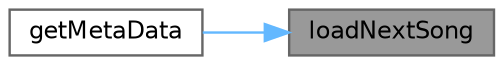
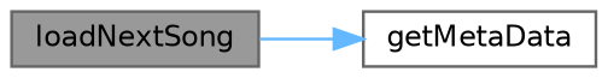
  digraph {
    rankdir=LR
    node [fontname=Helvetica fontsize=10 shape=box style=filled]
    n1 [color=gray40 fillcolor=grey60 fontcolor=black height=0.2 label=loadNextSong width=0.4]
    n2 [color=grey40 fillcolor=white height=0.2 label=getMetaData width=0.4]
-   n2 -> n1 [color=steelblue1 fontname=Helvetica fontsize=10 labelfontname=Helvetica labelfontsize=10 style=solid]
+   n1 -> n2 [color=steelblue1 fontname=Helvetica fontsize=10 labelfontname=Helvetica labelfontsize=10 style=solid]
  }
